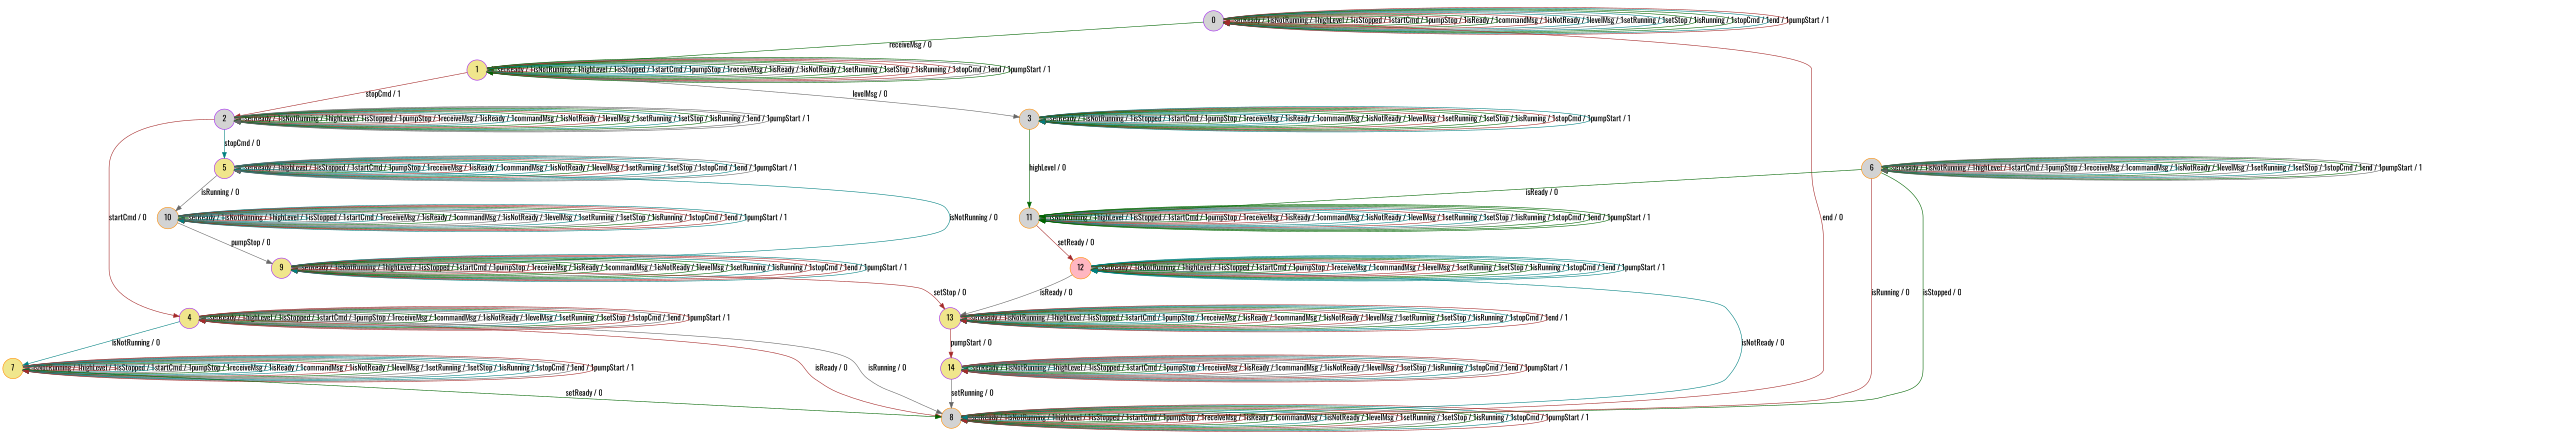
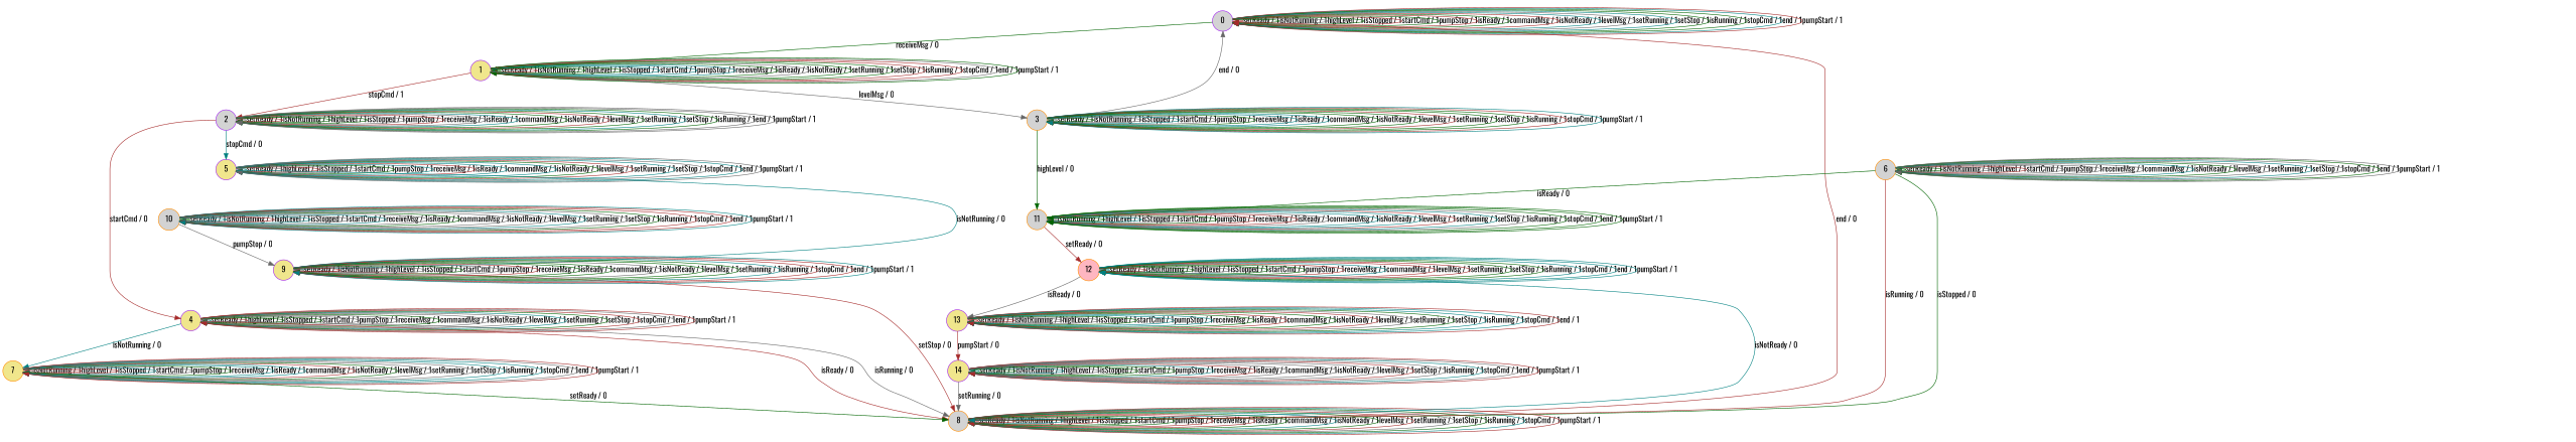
  digraph {
    fontname=Oswald
    node [color=purple fillcolor=lightgrey fontname=Oswald shape=circle style=filled]
    edge [color=darkgreen fontname=Oswald]
    n1 [label=0]
    n2 [fillcolor=khaki label=1]
    n3 [label=2]
    n4 [color=darkorange label=3]
    n5 [fillcolor=khaki label=4]
    n6 [fillcolor=khaki label=5]
    n7 [color=darkorange label=11]
    n8 [color=darkorange fillcolor=khaki label=7]
    n9 [color=darkorange label=8]
    n10 [fillcolor=khaki label=9]
    n11 [color=darkorange label=10]
    n12 [color=darkorange label=6]
    n13 [color=darkorange fillcolor=lightpink label=12]
    n14 [fillcolor=khaki label=13]
    n15 [fillcolor=khaki label=14]
    n1 -> n1 [color=brown label="setReady / 1"]
    n1 -> n1 [label="isNotRunning / 1"]
    n1 -> n1 [color=gray40 label="highLevel / 1"]
    n1 -> n1 [label="isStopped / 1"]
    n1 -> n1 [color=brown label="startCmd / 1"]
    n1 -> n1 [label="pumpStop / 1"]
    n1 -> n1 [color=brown label="isReady / 1"]
    n1 -> n1 [label="commandMsg / 1"]
    n1 -> n1 [color=brown label="isNotReady / 1"]
    n1 -> n1 [color=teal label="levelMsg / 1"]
    n1 -> n1 [color=gray40 label="setRunning / 1"]
    n1 -> n1 [color=teal label="setStop / 1"]
    n1 -> n1 [label="isRunning / 1"]
    n1 -> n1 [label="stopCmd / 1"]
    n1 -> n1 [color=teal label="end / 1"]
    n1 -> n1 [color=brown label="pumpStart / 1"]
    n1 -> n2 [label="receiveMsg / 0"]
    n2 -> n2 [label="setReady / 1"]
    n2 -> n2 [color=brown label="isNotRunning / 1"]
    n2 -> n2 [label="highLevel / 1"]
    n2 -> n2 [label="isStopped / 1"]
    n2 -> n2 [color=teal label="startCmd / 1"]
    n2 -> n2 [color=teal label="pumpStop / 1"]
    n2 -> n2 [color=teal label="receiveMsg / 1"]
    n2 -> n2 [label="isReady / 1"]
    n2 -> n2 [color=gray40 label="isNotReady / 1"]
    n2 -> n2 [label="setRunning / 1"]
    n2 -> n2 [label="setStop / 1"]
    n2 -> n2 [color=brown label="isRunning / 1"]
    n2 -> n2 [color=brown label="stopCmd / 1"]
    n2 -> n2 [color=gray40 label="end / 1"]
    n2 -> n2 [label="pumpStart / 1"]
    n2 -> n3 [color=brown label="stopCmd / 1"]
    n2 -> n4 [color=gray40 label="levelMsg / 0"]
    n3 -> n3 [color=gray40 label="setReady / 1"]
    n3 -> n3 [color=brown label="isNotRunning / 1"]
    n3 -> n3 [label="highLevel / 1"]
    n3 -> n3 [label="isStopped / 1"]
    n3 -> n3 [color=gray40 label="pumpStop / 1"]
    n3 -> n3 [color=brown label="receiveMsg / 1"]
    n3 -> n3 [color=gray40 label="isReady / 1"]
    n3 -> n3 [color=teal label="commandMsg / 1"]
    n3 -> n3 [label="isNotReady / 1"]
    n3 -> n3 [color=brown label="levelMsg / 1"]
    n3 -> n3 [label="setRunning / 1"]
    n3 -> n3 [color=teal label="setStop / 1"]
    n3 -> n3 [label="isRunning / 1"]
    n3 -> n3 [color=gray40 label="end / 1"]
    n3 -> n3 [color=gray40 label="pumpStart / 1"]
    n3 -> n5 [color=brown label="startCmd / 0"]
    n3 -> n6 [color=teal label="stopCmd / 0"]
+   n4 -> n1 [color=gray40 label="end / 0"]
    n4 -> n4 [color=gray40 label="setReady / 1"]
    n4 -> n4 [label="isNotRunning / 1"]
    n4 -> n4 [color=gray40 label="isStopped / 1"]
    n4 -> n4 [color=teal label="startCmd / 1"]
    n4 -> n4 [color=gray40 label="pumpStop / 1"]
    n4 -> n4 [label="receiveMsg / 1"]
    n4 -> n4 [color=teal label="isReady / 1"]
    n4 -> n4 [color=teal label="commandMsg / 1"]
    n4 -> n4 [label="isNotReady / 1"]
    n4 -> n4 [label="levelMsg / 1"]
    n4 -> n4 [color=brown label="setRunning / 1"]
    n4 -> n4 [label="setStop / 1"]
    n4 -> n4 [label="isRunning / 1"]
    n4 -> n4 [color=brown label="stopCmd / 1"]
    n4 -> n4 [color=teal label="pumpStart / 1"]
    n4 -> n7 [label="highLevel / 0"]
    n5 -> n5 [color=teal label="setReady / 1"]
    n5 -> n5 [color=brown label="highLevel / 1"]
    n5 -> n5 [label="isStopped / 1"]
    n5 -> n5 [label="startCmd / 1"]
    n5 -> n5 [color=gray40 label="pumpStop / 1"]
    n5 -> n5 [color=gray40 label="receiveMsg / 1"]
    n5 -> n5 [label="commandMsg / 1"]
    n5 -> n5 [color=gray40 label="isNotReady / 1"]
    n5 -> n5 [color=gray40 label="levelMsg / 1"]
    n5 -> n5 [color=teal label="setRunning / 1"]
    n5 -> n5 [label="setStop / 1"]
    n5 -> n5 [color=brown label="stopCmd / 1"]
    n5 -> n5 [color=gray40 label="end / 1"]
    n5 -> n5 [color=brown label="pumpStart / 1"]
    n5 -> n8 [color=teal label="isNotRunning / 0"]
    n5 -> n9 [color=brown label="isReady / 0"]
    n5 -> n9 [color=gray40 label="isRunning / 0"]
    n6 -> n6 [color=teal label="setReady / 1"]
    n6 -> n6 [color=gray40 label="highLevel / 1"]
    n6 -> n6 [color=brown label="isStopped / 1"]
    n6 -> n6 [color=gray40 label="startCmd / 1"]
    n6 -> n6 [label="pumpStop / 1"]
    n6 -> n6 [color=teal label="receiveMsg / 1"]
    n6 -> n6 [color=brown label="isReady / 1"]
    n6 -> n6 [color=teal label="commandMsg / 1"]
    n6 -> n6 [color=teal label="isNotReady / 1"]
    n6 -> n6 [label="levelMsg / 1"]
    n6 -> n6 [color=brown label="setRunning / 1"]
    n6 -> n6 [color=teal label="setStop / 1"]
    n6 -> n6 [color=gray40 label="stopCmd / 1"]
    n6 -> n6 [color=teal label="end / 1"]
    n6 -> n6 [color=gray40 label="pumpStart / 1"]
    n6 -> n10 [color=teal label="isNotRunning / 0"]
-   n6 -> n11 [color=gray40 label="isRunning / 0"]
    n7 -> n7 [color=gray40 label="isNotRunning / 1"]
    n7 -> n7 [label="highLevel / 1"]
    n7 -> n7 [color=teal label="isStopped / 1"]
    n7 -> n7 [color=gray40 label="startCmd / 1"]
    n7 -> n7 [label="pumpStop / 1"]
    n7 -> n7 [color=brown label="receiveMsg / 1"]
    n7 -> n7 [color=brown label="isReady / 1"]
    n7 -> n7 [color=gray40 label="commandMsg / 1"]
    n7 -> n7 [color=teal label="isNotReady / 1"]
    n7 -> n7 [color=teal label="levelMsg / 1"]
    n7 -> n7 [color=brown label="setRunning / 1"]
    n7 -> n7 [color=teal label="setStop / 1"]
    n7 -> n7 [color=gray40 label="isRunning / 1"]
    n7 -> n7 [label="stopCmd / 1"]
    n7 -> n7 [label="end / 1"]
    n7 -> n7 [label="pumpStart / 1"]
    n7 -> n13 [color=brown label="setReady / 0"]
    n8 -> n8 [color=gray40 label="isNotRunning / 1"]
    n8 -> n8 [color=brown label="highLevel / 1"]
    n8 -> n8 [color=brown label="isStopped / 1"]
    n8 -> n8 [color=teal label="startCmd / 1"]
    n8 -> n8 [color=gray40 label="pumpStop / 1"]
    n8 -> n8 [label="receiveMsg / 1"]
    n8 -> n8 [color=teal label="isReady / 1"]
    n8 -> n8 [color=teal label="commandMsg / 1"]
    n8 -> n8 [color=brown label="isNotReady / 1"]
    n8 -> n8 [label="levelMsg / 1"]
    n8 -> n8 [color=gray40 label="setRunning / 1"]
    n8 -> n8 [color=gray40 label="setStop / 1"]
    n8 -> n8 [color=teal label="isRunning / 1"]
    n8 -> n8 [color=teal label="stopCmd / 1"]
    n8 -> n8 [color=gray40 label="end / 1"]
    n8 -> n8 [color=brown label="pumpStart / 1"]
    n8 -> n9 [label="setReady / 0"]
    n9 -> n1 [color=brown label="end / 0"]
    n9 -> n9 [color=brown label="setReady / 1"]
    n9 -> n9 [color=brown label="isNotRunning / 1"]
    n9 -> n9 [color=teal label="highLevel / 1"]
    n9 -> n9 [color=brown label="isStopped / 1"]
    n9 -> n9 [label="startCmd / 1"]
    n9 -> n9 [label="pumpStop / 1"]
    n9 -> n9 [color=brown label="receiveMsg / 1"]
    n9 -> n9 [color=brown label="isReady / 1"]
    n9 -> n9 [label="commandMsg / 1"]
    n9 -> n9 [color=teal label="isNotReady / 1"]
    n9 -> n9 [label="levelMsg / 1"]
    n9 -> n9 [color=brown label="setRunning / 1"]
    n9 -> n9 [color=gray40 label="setStop / 1"]
    n9 -> n9 [label="isRunning / 1"]
    n9 -> n9 [color=teal label="stopCmd / 1"]
    n9 -> n9 [color=brown label="pumpStart / 1"]
-   n10 -> n14 [color=brown label="setStop / 0"]
+   n10 -> n9 [color=brown label="setStop / 0"]
    n10 -> n10 [color=gray40 label="setReady / 1"]
    n10 -> n10 [color=brown label="isNotRunning / 1"]
    n10 -> n10 [color=gray40 label="highLevel / 1"]
    n10 -> n10 [color=gray40 label="isStopped / 1"]
    n10 -> n10 [label="startCmd / 1"]
    n10 -> n10 [color=gray40 label="pumpStop / 1"]
    n10 -> n10 [color=brown label="receiveMsg / 1"]
    n10 -> n10 [label="isReady / 1"]
    n10 -> n10 [label="commandMsg / 1"]
    n10 -> n10 [color=gray40 label="isNotReady / 1"]
    n10 -> n10 [label="levelMsg / 1"]
    n10 -> n10 [label="setRunning / 1"]
    n10 -> n10 [color=teal label="isRunning / 1"]
    n10 -> n10 [color=brown label="stopCmd / 1"]
    n10 -> n10 [color=brown label="end / 1"]
    n10 -> n10 [color=teal label="pumpStart / 1"]
    n11 -> n10 [color=gray40 label="pumpStop / 0"]
    n11 -> n11 [label="setReady / 1"]
    n11 -> n11 [color=teal label="isNotRunning / 1"]
    n11 -> n11 [color=brown label="highLevel / 1"]
    n11 -> n11 [color=teal label="isStopped / 1"]
    n11 -> n11 [color=gray40 label="startCmd / 1"]
    n11 -> n11 [color=teal label="receiveMsg / 1"]
    n11 -> n11 [color=gray40 label="isReady / 1"]
    n11 -> n11 [label="commandMsg / 1"]
    n11 -> n11 [color=gray40 label="isNotReady / 1"]
    n11 -> n11 [color=gray40 label="levelMsg / 1"]
    n11 -> n11 [color=teal label="setRunning / 1"]
    n11 -> n11 [color=gray40 label="setStop / 1"]
    n11 -> n11 [label="isRunning / 1"]
    n11 -> n11 [color=brown label="stopCmd / 1"]
    n11 -> n11 [color=brown label="end / 1"]
    n11 -> n11 [color=teal label="pumpStart / 1"]
    n12 -> n7 [label="isReady / 0"]
    n12 -> n9 [label="isStopped / 0"]
    n12 -> n9 [color=brown label="isRunning / 0"]
    n12 -> n12 [label="setReady / 1"]
    n12 -> n12 [label="isNotRunning / 1"]
    n12 -> n12 [color=gray40 label="highLevel / 1"]
    n12 -> n12 [color=brown label="startCmd / 1"]
    n12 -> n12 [color=gray40 label="pumpStop / 1"]
    n12 -> n12 [color=gray40 label="receiveMsg / 1"]
    n12 -> n12 [color=gray40 label="commandMsg / 1"]
    n12 -> n12 [color=teal label="isNotReady / 1"]
    n12 -> n12 [label="levelMsg / 1"]
    n12 -> n12 [color=gray40 label="setRunning / 1"]
    n12 -> n12 [color=teal label="setStop / 1"]
    n12 -> n12 [color=gray40 label="stopCmd / 1"]
    n12 -> n12 [label="end / 1"]
    n12 -> n12 [color=gray40 label="pumpStart / 1"]
    n13 -> n9 [color=teal label="isNotReady / 0"]
    n13 -> n13 [color=teal label="setReady / 1"]
    n13 -> n13 [color=brown label="isNotRunning / 1"]
    n13 -> n13 [label="highLevel / 1"]
    n13 -> n13 [color=gray40 label="isStopped / 1"]
    n13 -> n13 [label="startCmd / 1"]
    n13 -> n13 [label="pumpStop / 1"]
    n13 -> n13 [color=brown label="receiveMsg / 1"]
    n13 -> n13 [color=teal label="commandMsg / 1"]
    n13 -> n13 [color=brown label="levelMsg / 1"]
    n13 -> n13 [color=brown label="setRunning / 1"]
    n13 -> n13 [label="setStop / 1"]
    n13 -> n13 [label="isRunning / 1"]
    n13 -> n13 [color=teal label="stopCmd / 1"]
    n13 -> n13 [color=teal label="end / 1"]
    n13 -> n13 [color=teal label="pumpStart / 1"]
    n13 -> n14 [color=gray40 label="isReady / 0"]
    n14 -> n14 [color=brown label="setReady / 1"]
    n14 -> n14 [color=brown label="isNotRunning / 1"]
    n14 -> n14 [color=gray40 label="highLevel / 1"]
    n14 -> n14 [color=gray40 label="isStopped / 1"]
    n14 -> n14 [label="startCmd / 1"]
    n14 -> n14 [color=teal label="pumpStop / 1"]
    n14 -> n14 [color=teal label="receiveMsg / 1"]
    n14 -> n14 [label="isReady / 1"]
    n14 -> n14 [color=brown label="commandMsg / 1"]
    n14 -> n14 [label="isNotReady / 1"]
    n14 -> n14 [color=brown label="levelMsg / 1"]
    n14 -> n14 [color=gray40 label="setRunning / 1"]
    n14 -> n14 [label="setStop / 1"]
    n14 -> n14 [color=teal label="isRunning / 1"]
    n14 -> n14 [color=teal label="stopCmd / 1"]
    n14 -> n14 [color=brown label="end / 1"]
    n14 -> n15 [color=brown label="pumpStart / 0"]
    n15 -> n9 [color=gray40 label="setRunning / 0"]
    n15 -> n15 [color=teal label="setReady / 1"]
    n15 -> n15 [label="isNotRunning / 1"]
    n15 -> n15 [color=teal label="highLevel / 1"]
    n15 -> n15 [color=gray40 label="isStopped / 1"]
    n15 -> n15 [label="startCmd / 1"]
    n15 -> n15 [label="pumpStop / 1"]
    n15 -> n15 [color=teal label="receiveMsg / 1"]
    n15 -> n15 [color=brown label="isReady / 1"]
    n15 -> n15 [color=gray40 label="commandMsg / 1"]
    n15 -> n15 [color=gray40 label="isNotReady / 1"]
    n15 -> n15 [color=gray40 label="levelMsg / 1"]
    n15 -> n15 [color=brown label="setStop / 1"]
    n15 -> n15 [color=gray40 label="isRunning / 1"]
    n15 -> n15 [color=teal label="stopCmd / 1"]
    n15 -> n15 [color=gray40 label="end / 1"]
    n15 -> n15 [color=brown label="pumpStart / 1"]
  }
